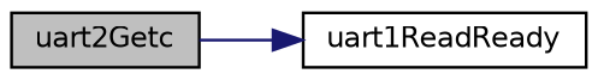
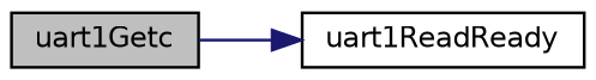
  digraph {
    rankdir=LR
    node [color=black fontname=Helvetica fontsize=10 shape=record style=filled]
-   n1 [fillcolor=grey75 fontcolor=black height=0.2 label=uart2Getc width=0.4]
+   n1 [fillcolor=grey75 fontcolor=black height=0.2 label=uart1Getc width=0.4]
    n2 [fillcolor=white height=0.2 label=uart1ReadReady width=0.4]
    n1 -> n2 [color=midnightblue fontname=Helvetica fontsize=10 labelfontname=Helvetica labelfontsize=10 style=solid]
  }
